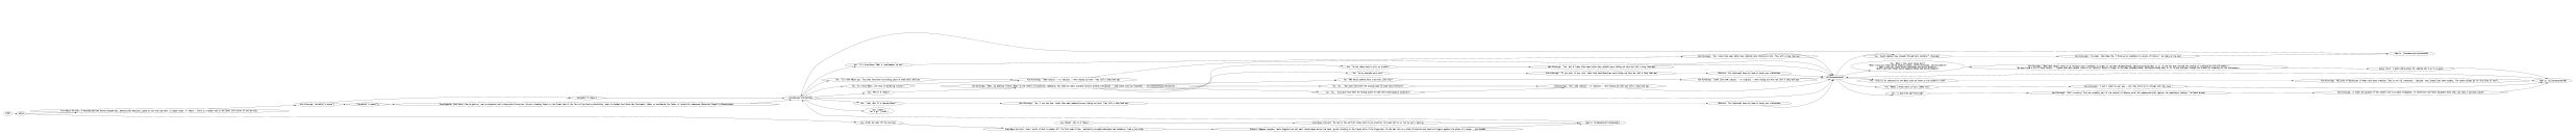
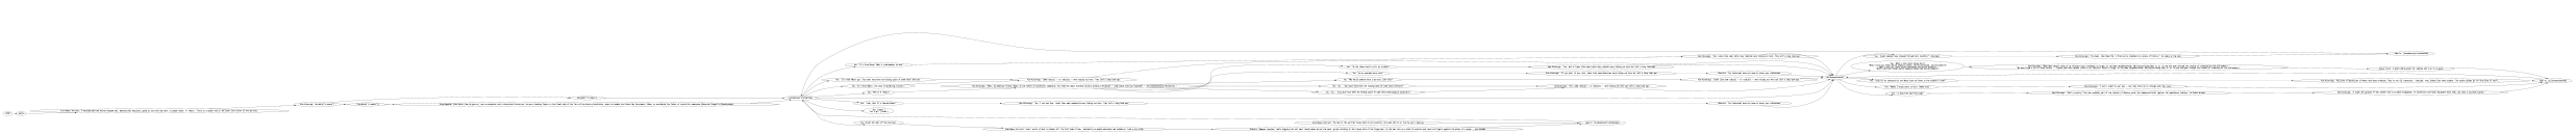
  digraph {
    fontname="Roboto Mono"
    rankdir=LR
    node [fontname="Roboto Mono"]
    edge [fontname="Roboto Mono"]
    n1 [label=START]
    n2 [label=ample]
    n3 [label="Kras Mazov Portrait: A moustachioed and mutton-chopped man, amateurishly depicted, gazes at you with sad eyes. A plaque reads: \"K. Mazov.\" There is a spider web in the lower left corner of the portrait."]
    n4 [label="Kim Kitsuragi: Variable[\"tc.mazov\"]"]
    n5 [label="You: \"Could someone have stopped through here recently?\" (Conclude.)"]
    n6 [label="Kim Kitsuragi: \"You mean, like Ruby? No. I think we've stumbled on a piece of history.\" He looks at the dust."]
    n7 [label="Jump to: [krasmazovportraitmainhub]"]
    n8 [label="You: \"Who is K. Mazov?\""]
    n9 [label="Kim Kitsuragi: \"Well, my amnesiac friend, Mazov is the father of scientific communism. His theories about economic history greatly influenced -- some would even say *sparked* -- the Antecentennial Revolution.\""]
    n10 [label="You: \"Why would someone have a portrait like this?\""]
    n11 [label="You: \"So... this must have been the hiding place of some naive leftists?\""]
    n12 [label="You: \"So... this must have been the hiding place of some antitraditionalist murderers?\""]
    n13 [label="You: \"So his ideas tend to stir up trouble?\""]
    n14 [label="You: \"So my comrades were here.\""]
    n15 [label="Kim Kitsuragi: \"Yes. And it looks like some latter-day radicals were hiding out here but left a long time ago.\""]
    n16 [label=allthesecacheshub]
    n17 [label="You: \"Could it be connected to the Mazov bust we found in the student's room?\""]
    n18 [label="You: \"Maybe I should move in here. Seems cozy.\""]
    n19 [label="You: \"A long time ago? How long?\""]
    n20 [label="You: \"What's this still doing here?\"\n\"What's with all these secret weapons caches, secret workshops, secret bunkers?\"\n\"What's with all these secret workshops and secret bunkers?\"\n\"What's with all these secret weapons caches and secret bunkers?\""]
    n21 [label="Kim Kitsuragi: \"I think the purpose of this bunker was to produce propaganda. It would have had radio equipment back then, but that's all been looted.\""]
    n22 [label="Jump to: [allthesecacheshub]"]
    n23 [label="Kim Kitsuragi: \"Millions of depictions of Mazov have been produced. They're not all connected -- besides, that looked like some student. The youths always go for this kind of stuff...\""]
    n24 [label="Kim Kitsuragi: \"If you wish. At any rate, looks like some Mazovians were hiding out here but left a long time ago.\""]
    n25 [label="Rhetoric: The lieutenant does not seem to share your enthusiasm."]
    n26 [label="Kim Kitsuragi: \"I won't stand in your way -- but only after we're through with this case.\""]
    n27 [label="Kim Kitsuragi: \"Looks like some radical -- or radicals -- were hiding out here but left a long time ago.\""]
    n28 [label="Kim Kitsuragi: \"Yes, some radical -- or radicals -- were hiding out here but left a long time ago.\""]
-   n29 [label="You: Wonder: who is K. Mazov?"]
    n30 [label="Kras Mazov Portrait: The man in the portrait looks back at you silently. He knows who he is, but he isn't telling."]
    n31 [label="Jump to: [krasmazovportraitmainhub]"]
    n32 [label="Encyclopedia: Kras Mazov (nom de guerre), was an economist and a theoretical historian. He was a leading figure in the Graad side of the Turn-of-the-Century Revolution, where he headed the Eleven Day Government. Mazov is considered the father of scientific communism (Mazovian thought or Mazovianism)."]
    n33 [label=krasmazovportraitmainhub]
    n34 [label="You: \"Look, Kim! It's Comrade Mazov!\""]
    n35 [label="You: \"It's that Mazov guy. This must have been the hiding place of some naive leftists.\""]
    n36 [label="You: [Leave.]\n\"Let's go.\" [Leave.]"]
    n37 [label="You: \"It's Kras Mazov, the idol of murdering traitors.\""]
    n38 [label="You: \"It's Kras Mazov! What a troublemaker he was.\""]
    n39 [label="You: Brush the dust off the portrait."]
    n40 [label="Kim Kitsuragi: \"Half a century? This was probably part of the network of defence posts the communards built against the amphibious landing.\" He looks around."]
    n41 [label="Kim Kitsuragi: \"Yes, I can see that. Looks like some communists were hiding out here. They left a long time ago.\""]
    n42 [label="Rhetoric: The lieutenant does not seem to share your enthusiasm."]
    n43 [label="Kim Kitsuragi: \"What most people think of as *history* has a tendency to linger in run-down neighbourhoods. Martinaise being what it is, no one has gone through the trouble of cleaning out the old bunkers.\"\n\"We have found a lot of those lately... I guess what most people think of as *history* tends to linger in run-down neighbourhoods. Martinaise being what it is, no one has gone through the trouble of cleaning out the old bunkers.\""]
    n44 [label="Savoir Faire: A good hiding place for someone who's up to no good."]
    n45 [label="Kim Kitsuragi: \"Some radical -- or radicals -- were hiding out here. They left a long time ago.\""]
    n46 [label="Variable[\"tc.mazov\"]" shape=diamond]
    n47 [label="!(Variable[\"tc.mazov\"])" shape=diamond]
    n48 [label="Kim Kitsuragi: \"Yes. Looks like some latter-day radicals were hiding out here. They left a long time ago.\""]
    n49 [label="Kras Mazov Portrait: Years' worth of dust is shaken off. The full head of hair, matched by an ample moustache and sideburns, look a bit silly."]
    n50 [label="Shivers: Someone crouches, heels digging into wet sand. Hands sweep across the sand, grains sticking to the frayed skin of the fingertips. An old man sits on a slab of concrete and taps his fingers against the glass of a scope... you shudder."]
    n1 -> n2
    n2 -> n3
    n3 -> n4
    n4 -> n46
    n4 -> n47
    n5 -> n6
    n6 -> n7
    n7 -> n33
    n8 -> n9
    n9 -> n10
    n9 -> n11
    n9 -> n12
    n9 -> n13
    n9 -> n14
    n10 -> n27
    n11 -> n28
    n12 -> n28
    n13 -> n15
    n14 -> n24
    n15 -> n16
    n16 -> n5
    n16 -> n17
    n16 -> n18
    n16 -> n19
    n16 -> n20
    n17 -> n23
    n18 -> n26
    n19 -> n40
    n20 -> n43
    n21 -> n22
    n22 -> n16
    n23 -> n22
    n24 -> n25
    n25 -> n16
    n26 -> n22
    n27 -> n16
    n28 -> n16
-   n29 -> n30
    n30 -> n31
    n31 -> n33
    n32 -> n33
    n33 -> n8
    n33 -> n16
    n33 -> n34
    n33 -> n35
    n33 -> n36
    n33 -> n37
    n33 -> n38
-   n2 -> n39
+   n33 -> n39
    n34 -> n41
    n35 -> n45
    n37 -> n45
    n38 -> n48
    n39 -> n49
    n40 -> n21
    n41 -> n42
    n42 -> n16
    n43 -> n44
    n44 -> n22
    n45 -> n16
    n46 -> n33
    n47 -> n32
    n48 -> n16
    n49 -> n50
    n50 -> n31
  }
